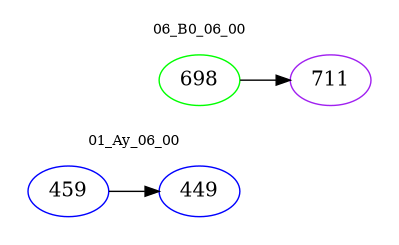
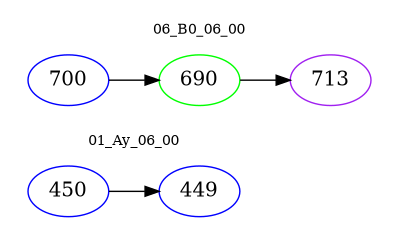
  digraph {
    rankdir=LR
    node [color=blue]
    edge [color=black]
-   n1 [label=459]
+   n1 [label=450]
    n2 [label=449]
-   n4 [color=green label=698]
-   n5 [color=purple label=711]
+   n3 [label=700]
+   n4 [color=green label=690]
+   n5 [color=purple label=713]
    subgraph cluster_1 {
      color=white
      fontsize=10
      label="01_Ay_06_00"
      n1
      n2
    }
    subgraph cluster_2 {
      color=white
      fontsize=10
      label="06_B0_06_00"
+     n3
      n4
      n5
    }
    n1 -> n2
+   n3 -> n4
    n4 -> n5
  }
